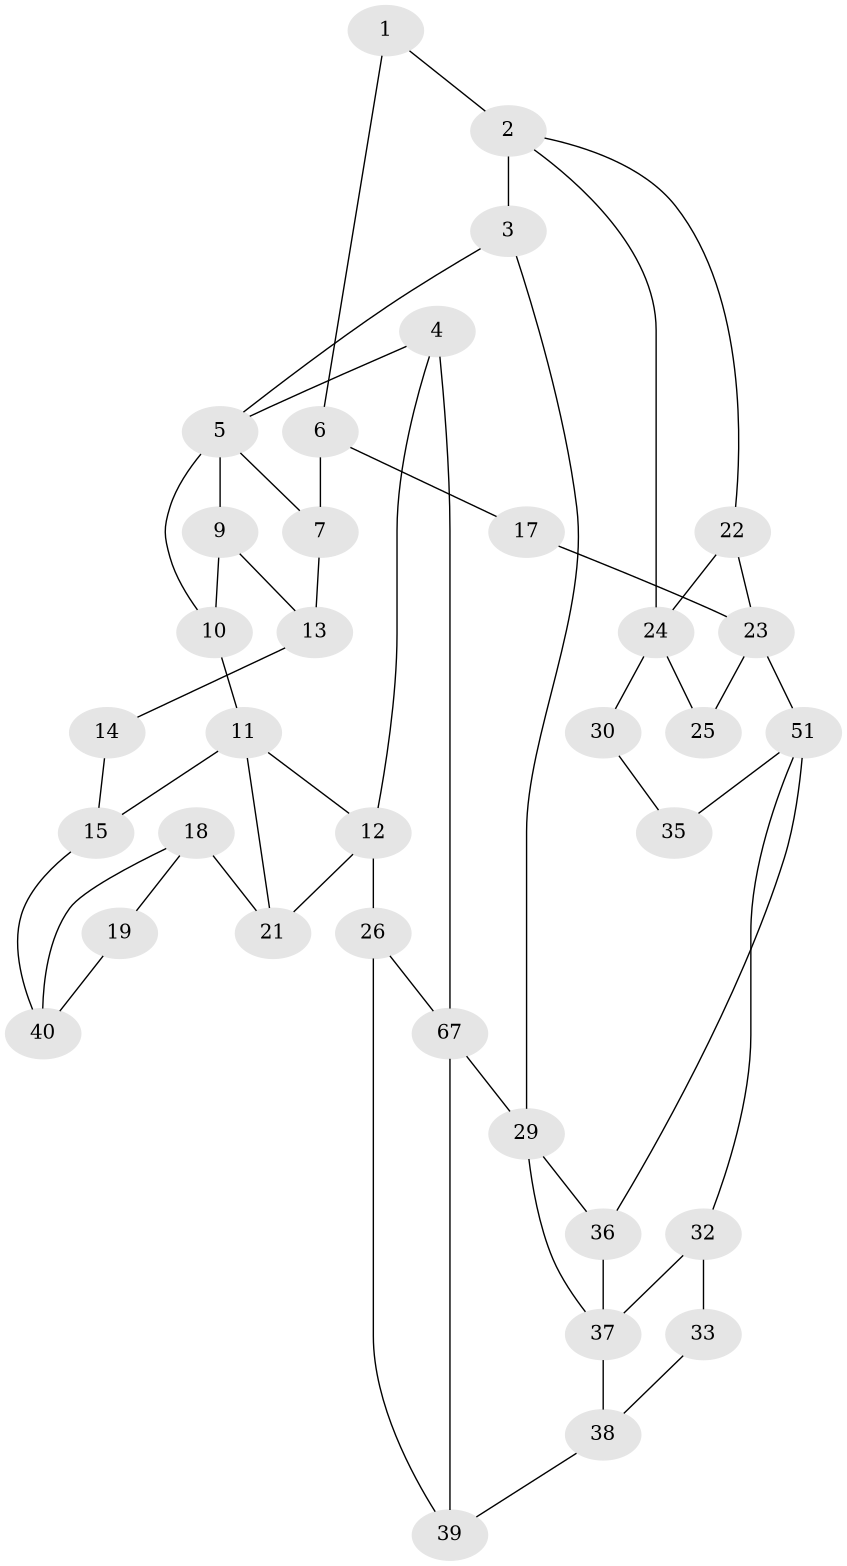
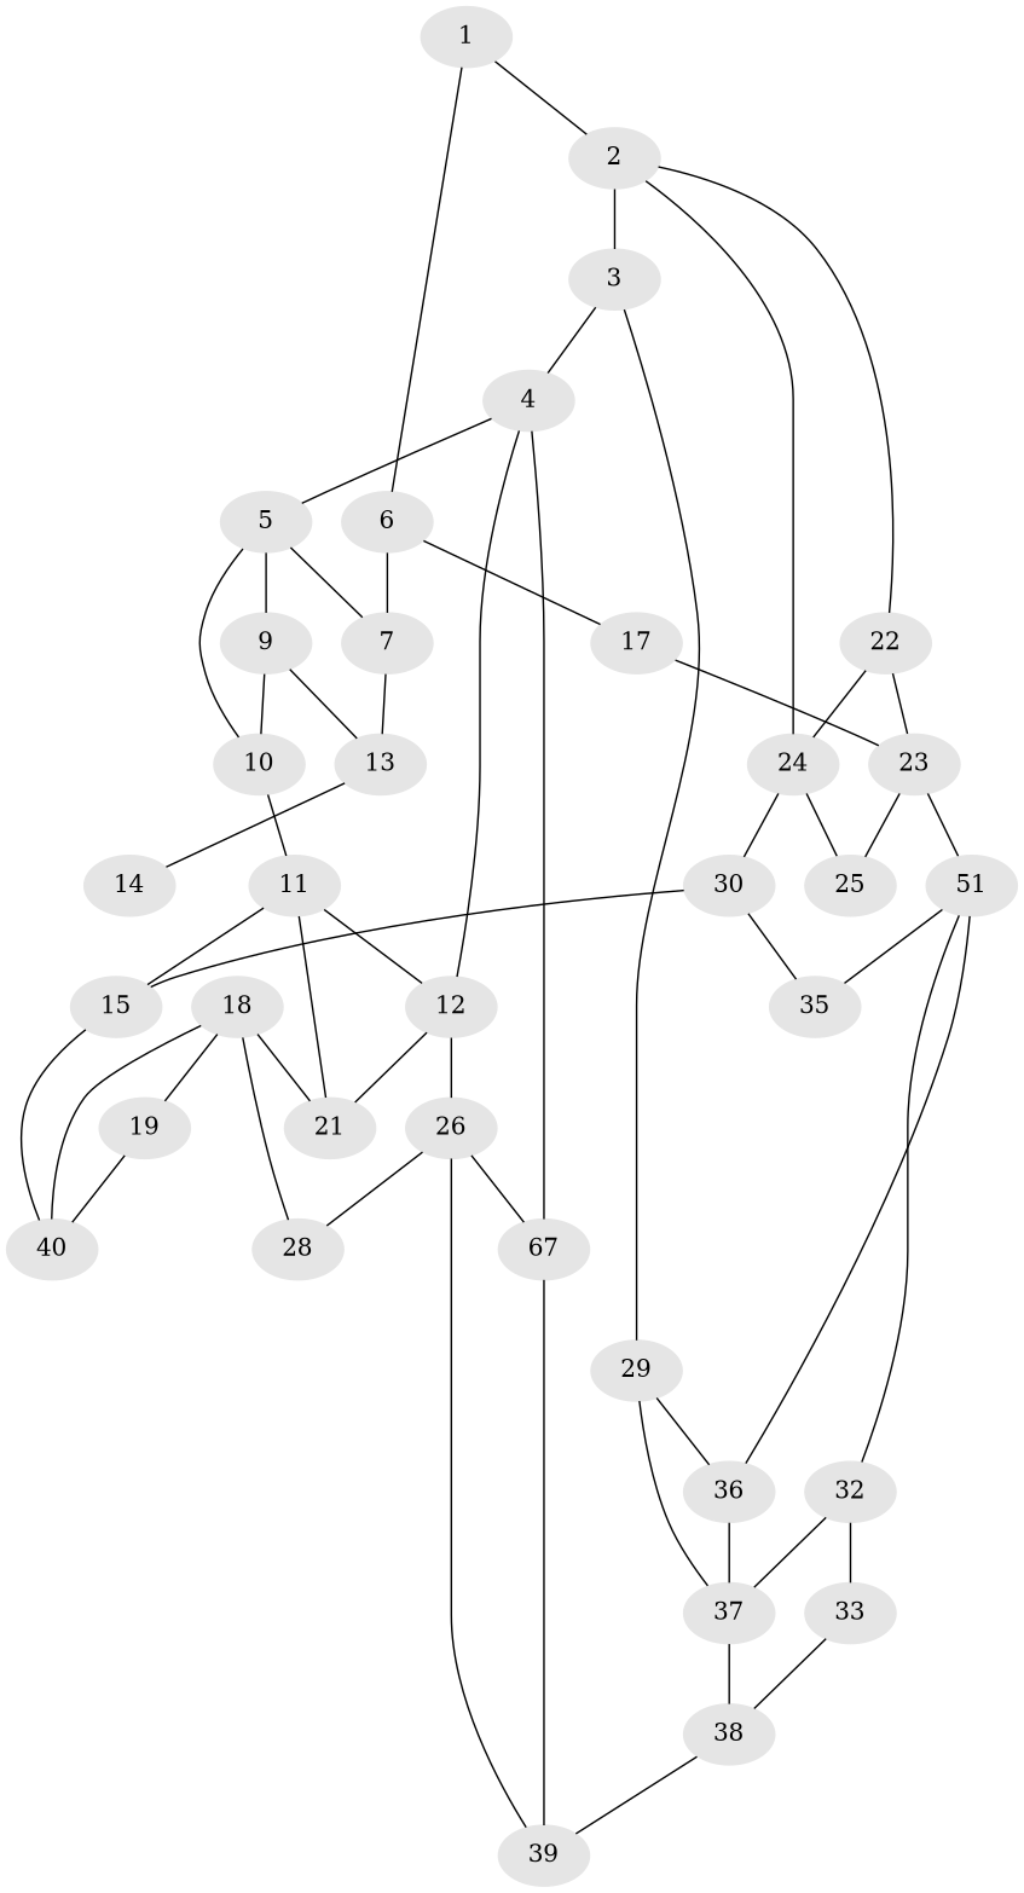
  graph {
    node [color=gray90 style=filled]
    edge [weight=1.0]
    1
    2
    6
    3
    22
    24
    7
    17
    4
    29
    23
    25
    30
    5
    12
    n16 [label=67]
    36
    37
    9
    10
    21
    26
    39
    13
    11
    14
    15
    n28 [label=40]
+   28
    19
    18
    n32 [label=51]
    35
    32
    33
    38
    1 -- 2
    1 -- 6
    2 -- 3 [weight=2.0]
    2 -- 22
    2 -- 24
    6 -- 7
    6 -- 17
-   3 -- 5
+   3 -- 4
    3 -- 29
    22 -- 24
    22 -- 23
    24 -- 25 [weight=2.0]
    24 -- 30
    7 -- 13
    17 -- 23 [weight=2.0]
    4 -- 5
    4 -- 12
    4 -- n16
    29 -- 36
    29 -- 37
    23 -- 25
    23 -- n32 [weight=2.0]
    30 -- 35
    5 -- 7
    5 -- 9
    5 -- 10
    12 -- 21
    12 -- 26 [weight=2.0]
-   n16 -- 29
    n16 -- 39
    36 -- 37 [weight=2.0]
    37 -- 38 [weight=2.0]
    9 -- 10
    9 -- 13
    10 -- 11
    26 -- n16
    26 -- 39
+   26 -- 28
    13 -- 14
    11 -- 12
    11 -- 21
    11 -- 15
-   14 -- 15
+   30 -- 15
    15 -- n28
    19 -- n28
    18 -- 21
    18 -- n28
+   18 -- 28
    18 -- 19
    n32 -- 36
    n32 -- 35 [weight=2.0]
    n32 -- 32
    32 -- 37
    32 -- 33
    33 -- 38
    38 -- 39
  }
